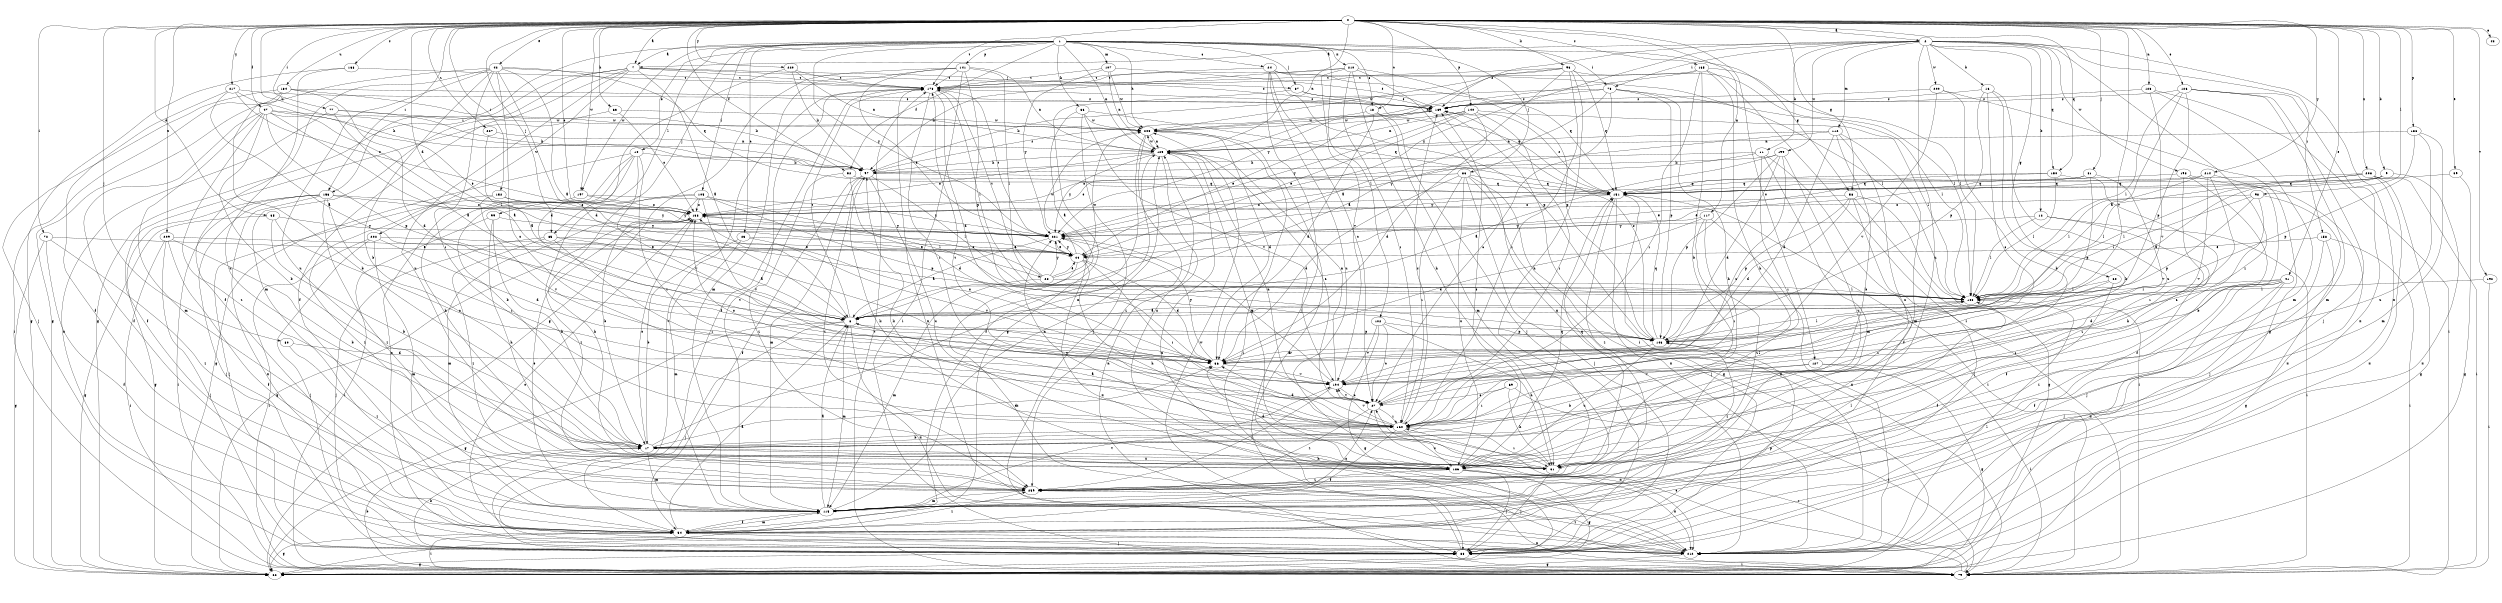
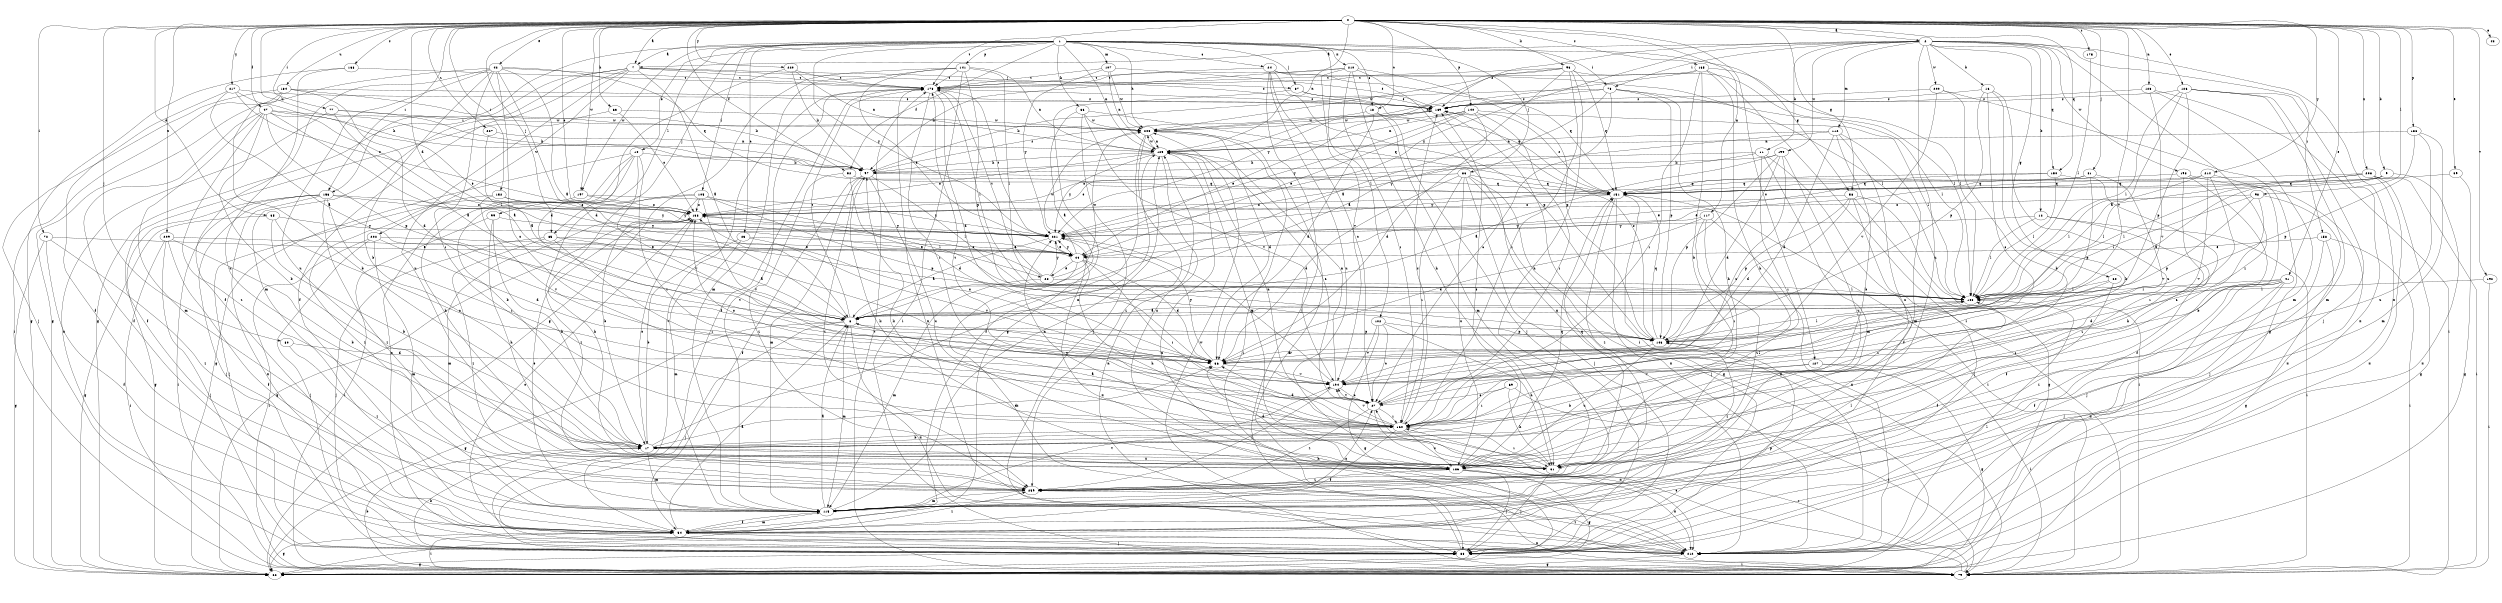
  strict digraph {
    0
    2
    7
    9
    18
    28
    35
    39
    41
    42
    43
    47
    52
    58
    63
    72
    77
    80
    81
    85
    93
    97
    98
    117
    123
    125
    126
    127
    133
    136
    140
    150
    152
    156
    165
    168
+   175
    178
    184
    192
    194
    197
    208
    209
    214
    217
    220
    227
    78
    221
    11
    12
    16
    60
    112
    158
    169
    186
    198
    199
    200
    212
    n63 [label=259]
    87
    8
    54
    62
    115
    202
    n70 [label=108]
    151
    88
    36
    203
    44
    17
    27
    160
    143
    79
    n81 [label=61]
    1
    10
    23
    24
    66
    86
    99
    102
    105
    107
    141
    210
    69
    0 -> 2 [label=a]
    0 -> 7 [label=a]
    0 -> 9 [label=b]
    0 -> 18 [label=c]
    0 -> 28 [label=d]
    0 -> 35 [label=d]
    0 -> 39 [label=e]
    0 -> 41 [label=e]
    0 -> 42 [label=e]
    0 -> 43 [label=e]
    0 -> 47 [label=f]
    0 -> 52 [label=f]
    0 -> 58 [label=g]
    0 -> 63 [label=h]
    0 -> 72 [label=i]
    0 -> 77 [label=i]
    0 -> 80 [label=j]
    0 -> 81 [label=j]
    0 -> 85 [label=j]
    0 -> 93 [label=k]
    0 -> 97 [label=k]
    0 -> 98 [label=l]
    0 -> 117 [label=n]
    0 -> 123 [label=n]
    0 -> 125 [label=n]
    0 -> 126 [label=o]
    0 -> 127 [label=o]
    0 -> 133 [label=o]
    0 -> 136 [label=p]
    0 -> 140 [label=p]
    0 -> 150 [label=q]
    0 -> 152 [label=r]
    0 -> 156 [label=r]
    0 -> 165 [label=s]
    0 -> 168 [label=s]
+   0 -> 175 [label=t]
    0 -> 178 [label=t]
    0 -> 184 [label=u]
    0 -> 192 [label=v]
    0 -> 194 [label=v]
    0 -> 197 [label=w]
    0 -> 208 [label=x]
    0 -> 209 [label=x]
    0 -> 214 [label=y]
    0 -> 217 [label=y]
    0 -> 220 [label=y]
    0 -> 227 [label=z]
    2 -> 7 [label=a]
    2 -> 150 [label=q]
    2 -> 78 [label=i]
    2 -> 221 [label=y]
    2 -> 11 [label=b]
    2 -> 12 [label=b]
    2 -> 16 [label=b]
    2 -> 60 [label=g]
    2 -> 112 [label=m]
    2 -> 158 [label=r]
    2 -> 169 [label=s]
    2 -> 186 [label=u]
    2 -> 198 [label=w]
    2 -> 199 [label=w]
    2 -> 200 [label=w]
    2 -> 212 [label=x]
    2 -> n63 [label=z]
    7 -> 178 [label=t]
    7 -> 169 [label=s]
    7 -> 186 [label=u]
    7 -> 87 [label=j]
    7 -> 8 [label=a]
    7 -> 54 [label=f]
    7 -> 62 [label=g]
    7 -> 115 [label=m]
    7 -> 202 [label=w]
    9 -> 212 [label=x]
    9 -> 8 [label=a]
    9 -> n70 [label=l]
    9 -> 151 [label=q]
    18 -> 115 [label=m]
    18 -> 88 [label=j]
    18 -> 36 [label=d]
    18 -> 203 [label=w]
    28 -> 133 [label=o]
    28 -> 178 [label=t]
    28 -> 221 [label=y]
    28 -> 115 [label=m]
    28 -> n70 [label=l]
    28 -> 203 [label=w]
-   28 -> 44 [label=e]
+   44 -> 28 [label=e]
    35 -> 221 [label=y]
    35 -> 62 [label=g]
    35 -> 17 [label=b]
    35 -> 27 [label=c]
    39 -> 62 [label=g]
    39 -> 151 [label=q]
    41 -> 212 [label=x]
    41 -> n63 [label=z]
    41 -> 54 [label=f]
    41 -> n70 [label=l]
    41 -> 88 [label=j]
    41 -> 36 [label=d]
    41 -> 160 [label=r]
    42 -> 178 [label=t]
    42 -> 186 [label=u]
    42 -> 8 [label=a]
    42 -> 54 [label=f]
    42 -> 62 [label=g]
    42 -> 151 [label=q]
    42 -> 36 [label=d]
    42 -> 17 [label=b]
    42 -> 27 [label=c]
    42 -> 160 [label=r]
    47 -> n63 [label=z]
    47 -> 8 [label=a]
    47 -> 54 [label=f]
    47 -> 115 [label=m]
    47 -> n70 [label=l]
    47 -> 203 [label=w]
    47 -> 44 [label=e]
    47 -> 17 [label=b]
    47 -> 143 [label=p]
    52 -> n63 [label=z]
    52 -> 151 [label=q]
    52 -> 36 [label=d]
    58 -> 133 [label=o]
    58 -> 62 [label=g]
    58 -> 88 [label=j]
    58 -> 36 [label=d]
    58 -> 143 [label=p]
    58 -> 79 [label=i]
    63 -> 133 [label=o]
    63 -> 54 [label=f]
    63 -> 203 [label=w]
    72 -> n63 [label=z]
    72 -> 54 [label=f]
    72 -> 62 [label=g]
    72 -> 44 [label=e]
    77 -> 97 [label=k]
    77 -> 212 [label=x]
    77 -> 8 [label=a]
    77 -> 203 [label=w]
    80 -> n63 [label=z]
    80 -> 36 [label=d]
    81 -> 194 [label=v]
    81 -> 221 [label=y]
    81 -> 151 [label=q]
    81 -> 143 [label=p]
    85 -> n63 [label=z]
    85 -> 8 [label=a]
    85 -> 88 [label=j]
    85 -> 44 [label=e]
    85 -> 160 [label=r]
    93 -> 178 [label=t]
    93 -> 221 [label=y]
    93 -> 8 [label=a]
    93 -> n70 [label=l]
    93 -> 151 [label=q]
    93 -> 203 [label=w]
    93 -> 160 [label=r]
    93 -> n81 [label=h]
    97 -> 169 [label=s]
    97 -> 186 [label=u]
    97 -> n63 [label=z]
    97 -> 54 [label=f]
    97 -> 115 [label=m]
    97 -> n70 [label=l]
    97 -> 151 [label=q]
    98 -> 133 [label=o]
    98 -> n70 [label=l]
    98 -> 88 [label=j]
    98 -> 27 [label=c]
    98 -> 143 [label=p]
    117 -> 221 [label=y]
    117 -> 212 [label=x]
    117 -> n63 [label=z]
    117 -> 36 [label=d]
    117 -> 160 [label=r]
    123 -> 194 [label=v]
    123 -> 169 [label=s]
    123 -> 115 [label=m]
    123 -> 79 [label=i]
    125 -> 97 [label=k]
    125 -> 133 [label=o]
    125 -> 221 [label=y]
    125 -> 186 [label=u]
    125 -> 212 [label=x]
    125 -> 203 [label=w]
    125 -> 27 [label=c]
    126 -> 169 [label=s]
    126 -> 212 [label=x]
    126 -> 8 [label=a]
    126 -> 115 [label=m]
    126 -> n70 [label=l]
    126 -> 88 [label=j]
    126 -> 143 [label=p]
    127 -> 194 [label=v]
    127 -> 62 [label=g]
    127 -> 17 [label=b]
    127 -> 79 [label=i]
    133 -> 221 [label=y]
    133 -> 62 [label=g]
    133 -> 115 [label=m]
    136 -> 125 [label=n]
    136 -> 186 [label=u]
    136 -> 115 [label=m]
    136 -> 143 [label=p]
    140 -> 125 [label=n]
    140 -> 221 [label=y]
    140 -> n70 [label=l]
    140 -> 36 [label=d]
    140 -> 203 [label=w]
    140 -> 44 [label=e]
    140 -> 160 [label=r]
    150 -> n63 [label=z]
    150 -> n70 [label=l]
    150 -> 151 [label=q]
    150 -> 44 [label=e]
    152 -> 133 [label=o]
    152 -> 194 [label=v]
    152 -> 221 [label=y]
    152 -> n63 [label=z]
    156 -> 133 [label=o]
    156 -> 221 [label=y]
    156 -> 212 [label=x]
    156 -> n63 [label=z]
    156 -> 62 [label=g]
    156 -> 88 [label=j]
    156 -> 160 [label=r]
    156 -> 79 [label=i]
    165 -> 125 [label=n]
    165 -> 178 [label=t]
    165 -> n70 [label=l]
    165 -> 17 [label=b]
    165 -> 160 [label=r]
    165 -> 79 [label=i]
    165 -> n81 [label=h]
    168 -> 178 [label=t]
    168 -> 186 [label=u]
    168 -> 62 [label=g]
+   175 -> n70 [label=l]
    178 -> 169 [label=s]
    178 -> 212 [label=x]
    178 -> 54 [label=f]
    178 -> n70 [label=l]
    178 -> 36 [label=d]
    178 -> 160 [label=r]
    184 -> 97 [label=k]
    184 -> 169 [label=s]
    184 -> 88 [label=j]
    184 -> 36 [label=d]
    184 -> 17 [label=b]
    184 -> 79 [label=i]
    192 -> n70 [label=l]
    192 -> 79 [label=i]
    194 -> 125 [label=n]
    194 -> 221 [label=y]
    194 -> n63 [label=z]
    194 -> 27 [label=c]
    197 -> 133 [label=o]
    197 -> 221 [label=y]
    197 -> 88 [label=j]
    208 -> 212 [label=x]
    208 -> 62 [label=g]
    208 -> n70 [label=l]
    208 -> 151 [label=q]
    208 -> 44 [label=e]
    208 -> 79 [label=i]
    209 -> 54 [label=f]
    209 -> 88 [label=j]
    209 -> 44 [label=e]
    209 -> 17 [label=b]
    209 -> 79 [label=i]
    214 -> 194 [label=v]
    214 -> n70 [label=l]
    214 -> 151 [label=q]
    214 -> 17 [label=b]
    214 -> 160 [label=r]
    217 -> 97 [label=k]
    217 -> 133 [label=o]
    217 -> 169 [label=s]
    217 -> 8 [label=a]
    217 -> 54 [label=f]
    220 -> 97 [label=k]
    220 -> 125 [label=n]
    220 -> 178 [label=t]
    220 -> 36 [label=d]
    227 -> 125 [label=n]
    227 -> 8 [label=a]
    78 -> 97 [label=k]
    78 -> 169 [label=s]
    78 -> 8 [label=a]
    78 -> n70 [label=l]
    78 -> 27 [label=c]
    78 -> 143 [label=p]
    78 -> n81 [label=h]
    221 -> 178 [label=t]
    221 -> 212 [label=x]
    221 -> 8 [label=a]
    221 -> 44 [label=e]
    11 -> 97 [label=k]
    11 -> 133 [label=o]
    11 -> 54 [label=f]
    11 -> 115 [label=m]
    11 -> 160 [label=r]
    12 -> 221 [label=y]
    12 -> 54 [label=f]
    12 -> n70 [label=l]
    12 -> 79 [label=i]
    16 -> 169 [label=s]
    16 -> 186 [label=u]
    16 -> 27 [label=c]
    16 -> 143 [label=p]
    16 -> n81 [label=h]
    60 -> 54 [label=f]
    60 -> n70 [label=l]
    60 -> 160 [label=r]
    112 -> 125 [label=n]
    112 -> 221 [label=y]
    112 -> 186 [label=u]
    112 -> 115 [label=m]
    112 -> 36 [label=d]
    112 -> 17 [label=b]
    158 -> 62 [label=g]
    158 -> 88 [label=j]
    158 -> 44 [label=e]
    158 -> 79 [label=i]
    169 -> 203 [label=w]
    169 -> 44 [label=e]
    169 -> 79 [label=i]
    186 -> 97 [label=k]
    186 -> 125 [label=n]
    186 -> 169 [label=s]
    186 -> 212 [label=x]
    186 -> n63 [label=z]
    186 -> 62 [label=g]
    186 -> 151 [label=q]
    186 -> 88 [label=j]
    186 -> 36 [label=d]
    198 -> 212 [label=x]
    198 -> 54 [label=f]
    198 -> 151 [label=q]
    198 -> n81 [label=h]
    199 -> 97 [label=k]
    199 -> 186 [label=u]
    199 -> 8 [label=a]
    199 -> 36 [label=d]
    199 -> 27 [label=c]
    199 -> 143 [label=p]
    200 -> 194 [label=v]
    200 -> 169 [label=s]
    200 -> 62 [label=g]
    200 -> 17 [label=b]
    212 -> 133 [label=o]
    212 -> n63 [label=z]
    212 -> 62 [label=g]
    212 -> n70 [label=l]
    n63 -> 115 [label=m]
    87 -> 169 [label=s]
    87 -> 62 [label=g]
    87 -> 151 [label=q]
    8 -> 178 [label=t]
    8 -> 212 [label=x]
    8 -> 62 [label=g]
    8 -> 115 [label=m]
    8 -> 88 [label=j]
    8 -> 143 [label=p]
    54 -> 212 [label=x]
    54 -> n63 [label=z]
    54 -> 8 [label=a]
    54 -> 62 [label=g]
    54 -> 115 [label=m]
    54 -> 88 [label=j]
    54 -> 79 [label=i]
    115 -> 125 [label=n]
    115 -> 133 [label=o]
    115 -> 178 [label=t]
    115 -> 194 [label=v]
    115 -> 8 [label=a]
    115 -> 54 [label=f]
    115 -> n70 [label=l]
    115 -> 27 [label=c]
    202 -> 115 [label=m]
    202 -> 88 [label=j]
    202 -> 36 [label=d]
    202 -> 44 [label=e]
    202 -> 79 [label=i]
    n70 -> 8 [label=a]
    151 -> 133 [label=o]
    151 -> 169 [label=s]
    151 -> 212 [label=x]
    151 -> n63 [label=z]
    151 -> 88 [label=j]
    151 -> 79 [label=i]
    88 -> 178 [label=t]
    88 -> 62 [label=g]
    88 -> 203 [label=w]
    88 -> 17 [label=b]
    88 -> 143 [label=p]
    88 -> 79 [label=i]
    36 -> 133 [label=o]
    36 -> 194 [label=v]
    36 -> 221 [label=y]
    203 -> 125 [label=n]
    203 -> n63 [label=z]
    203 -> 54 [label=f]
    203 -> 36 [label=d]
    203 -> 79 [label=i]
    44 -> 221 [label=y]
    44 -> 212 [label=x]
    44 -> 36 [label=d]
    44 -> 203 [label=w]
    44 -> 160 [label=r]
    44 -> n81 [label=h]
    17 -> 125 [label=n]
    17 -> 133 [label=o]
    17 -> 186 [label=u]
    17 -> 115 [label=m]
    17 -> 36 [label=d]
    17 -> n81 [label=h]
    27 -> 133 [label=o]
    27 -> 194 [label=v]
    27 -> 212 [label=x]
    27 -> n63 [label=z]
    27 -> n70 [label=l]
    27 -> 160 [label=r]
    160 -> 125 [label=n]
    160 -> 178 [label=t]
    160 -> 194 [label=v]
    160 -> 169 [label=s]
    160 -> 186 [label=u]
    160 -> 8 [label=a]
    160 -> 54 [label=f]
    160 -> 36 [label=d]
    160 -> 17 [label=b]
    143 -> 169 [label=s]
    143 -> 186 [label=u]
    143 -> n63 [label=z]
    143 -> n70 [label=l]
    143 -> 151 [label=q]
    143 -> 36 [label=d]
    79 -> 125 [label=n]
    79 -> 178 [label=t]
    79 -> 203 [label=w]
    79 -> 17 [label=b]
    79 -> 27 [label=c]
    79 -> 160 [label=r]
    n81 -> 97 [label=k]
    n81 -> 221 [label=y]
    n81 -> 151 [label=q]
    n81 -> 88 [label=j]
    n81 -> 160 [label=r]
    1 -> 7 [label=a]
    1 -> 18 [label=c]
    1 -> 52 [label=f]
    1 -> 58 [label=g]
    1 -> 85 [label=j]
    1 -> 125 [label=n]
    1 -> 156 [label=r]
    1 -> 197 [label=w]
    1 -> 78 [label=i]
    1 -> 221 [label=y]
    1 -> 87 [label=j]
    1 -> 203 [label=h]
    1 -> 10 [label=b]
    1 -> 23 [label=c]
    1 -> 24 [label=c]
    1 -> 66 [label=h]
    1 -> 86 [label=j]
    1 -> 99 [label=l]
    1 -> 102 [label=l]
    1 -> 105 [label=l]
    1 -> 107 [label=m]
    1 -> 141 [label=p]
    1 -> 210 [label=x]
    10 -> 97 [label=k]
    10 -> 194 [label=v]
    10 -> 212 [label=x]
    10 -> 62 [label=g]
    10 -> 17 [label=b]
    10 -> 160 [label=r]
    10 -> n81 [label=h]
    23 -> 194 [label=v]
    23 -> 115 [label=m]
    23 -> 44 [label=e]
    23 -> 17 [label=b]
    24 -> 178 [label=t]
    24 -> 186 [label=u]
    24 -> n70 [label=l]
    24 -> 151 [label=q]
    24 -> 88 [label=j]
    24 -> 27 [label=c]
    24 -> 143 [label=p]
    66 -> 194 [label=v]
    66 -> 8 [label=a]
    66 -> 151 [label=q]
    66 -> 88 [label=j]
    66 -> 203 [label=w]
    86 -> 133 [label=o]
    86 -> 186 [label=u]
    86 -> 212 [label=x]
    86 -> 62 [label=g]
    86 -> 151 [label=q]
    86 -> 88 [label=j]
    86 -> 36 [label=d]
    86 -> 160 [label=r]
    99 -> 221 [label=y]
    99 -> 17 [label=b]
    99 -> 79 [label=i]
    99 -> n81 [label=h]
    102 -> 194 [label=v]
    102 -> 62 [label=g]
    102 -> 27 [label=c]
    102 -> 143 [label=p]
    102 -> n81 [label=h]
    105 -> 133 [label=o]
    105 -> 194 [label=v]
    105 -> n63 [label=z]
    105 -> n70 [label=l]
    105 -> 17 [label=b]
    105 -> 143 [label=p]
    105 -> n81 [label=h]
    107 -> 125 [label=n]
    107 -> 178 [label=t]
    107 -> 221 [label=y]
    107 -> 169 [label=s]
    107 -> 203 [label=w]
    141 -> 125 [label=n]
    141 -> 178 [label=t]
    141 -> 62 [label=g]
    141 -> 115 [label=m]
    141 -> n70 [label=l]
    141 -> 44 [label=e]
    141 -> 143 [label=p]
    141 -> 79 [label=i]
    210 -> 97 [label=k]
    210 -> 178 [label=t]
    210 -> 194 [label=v]
    210 -> 212 [label=x]
    210 -> 160 [label=r]
    210 -> 143 [label=p]
    210 -> n81 [label=h]
    69 -> 27 [label=c]
    69 -> 160 [label=r]
    69 -> 79 [label=i]
    69 -> n81 [label=h]
  }
